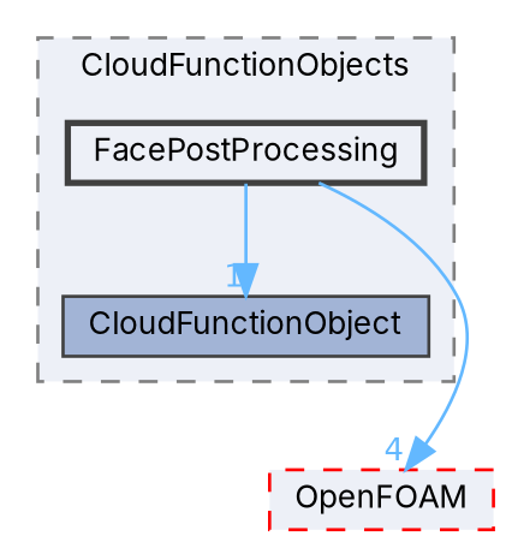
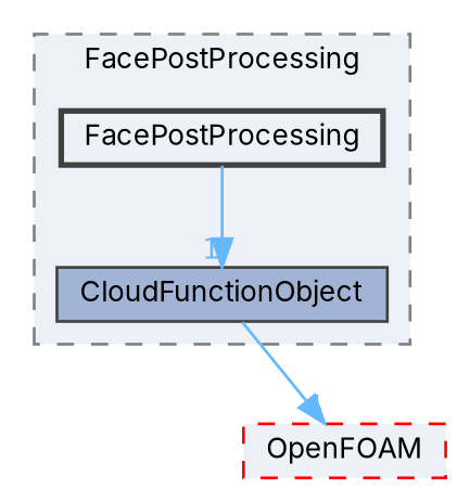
  digraph {
    compound=true
    fontname=Inter
    node [color=grey25 fillcolor="#edf0f7" fontname=Inter fontsize=10 shape=box]
    edge [color=steelblue1 fontcolor=steelblue1 fontname=Inter fontsize=10 labeldistance=1.5 labelfontname=Helvetica labelfontsize=10]
    n1 [fillcolor="#a2b4d6" height=0.2 label=CloudFunctionObject style=filled width=0.4]
    n2 [height=0.2 label=FacePostProcessing style="filled,bold" width=0.4]
    n3 [color=red height=0.2 label=OpenFOAM style="filled,dashed" width=0.4]
    subgraph cluster_1 {
      bgcolor="#edf0f7"
      fontsize=10
-     label=CloudFunctionObjects
+     label=FacePostProcessing
      pencolor=grey50
      style="filled,dashed"
      n1
      n2
    }
    n2 -> n1 [headlabel=1]
-   n2 -> n3 [headlabel=4]
+   n1 -> n3 [headlabel=4]
  }
